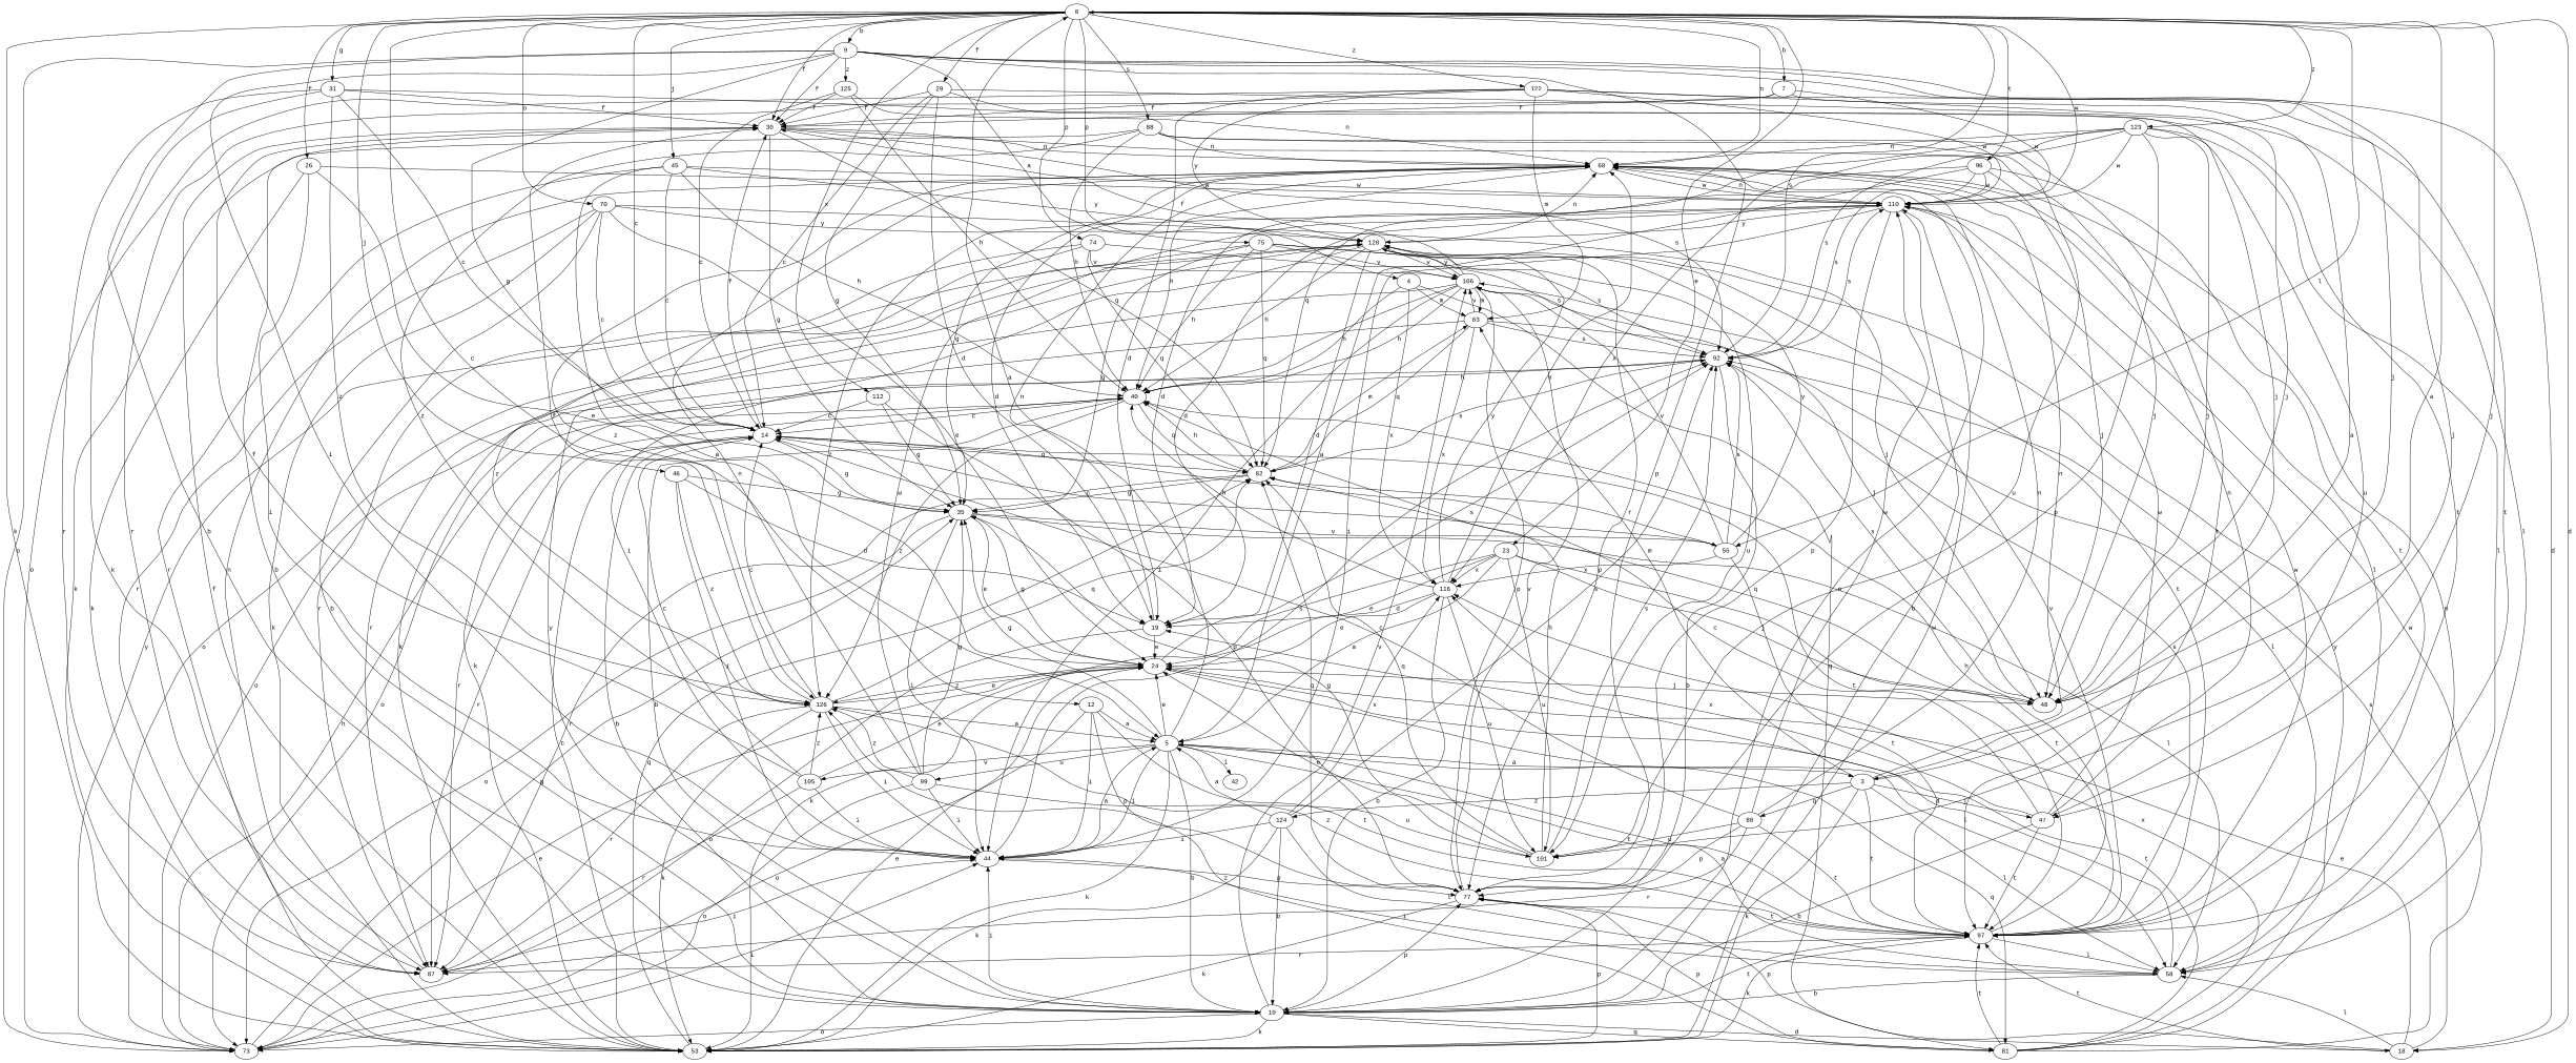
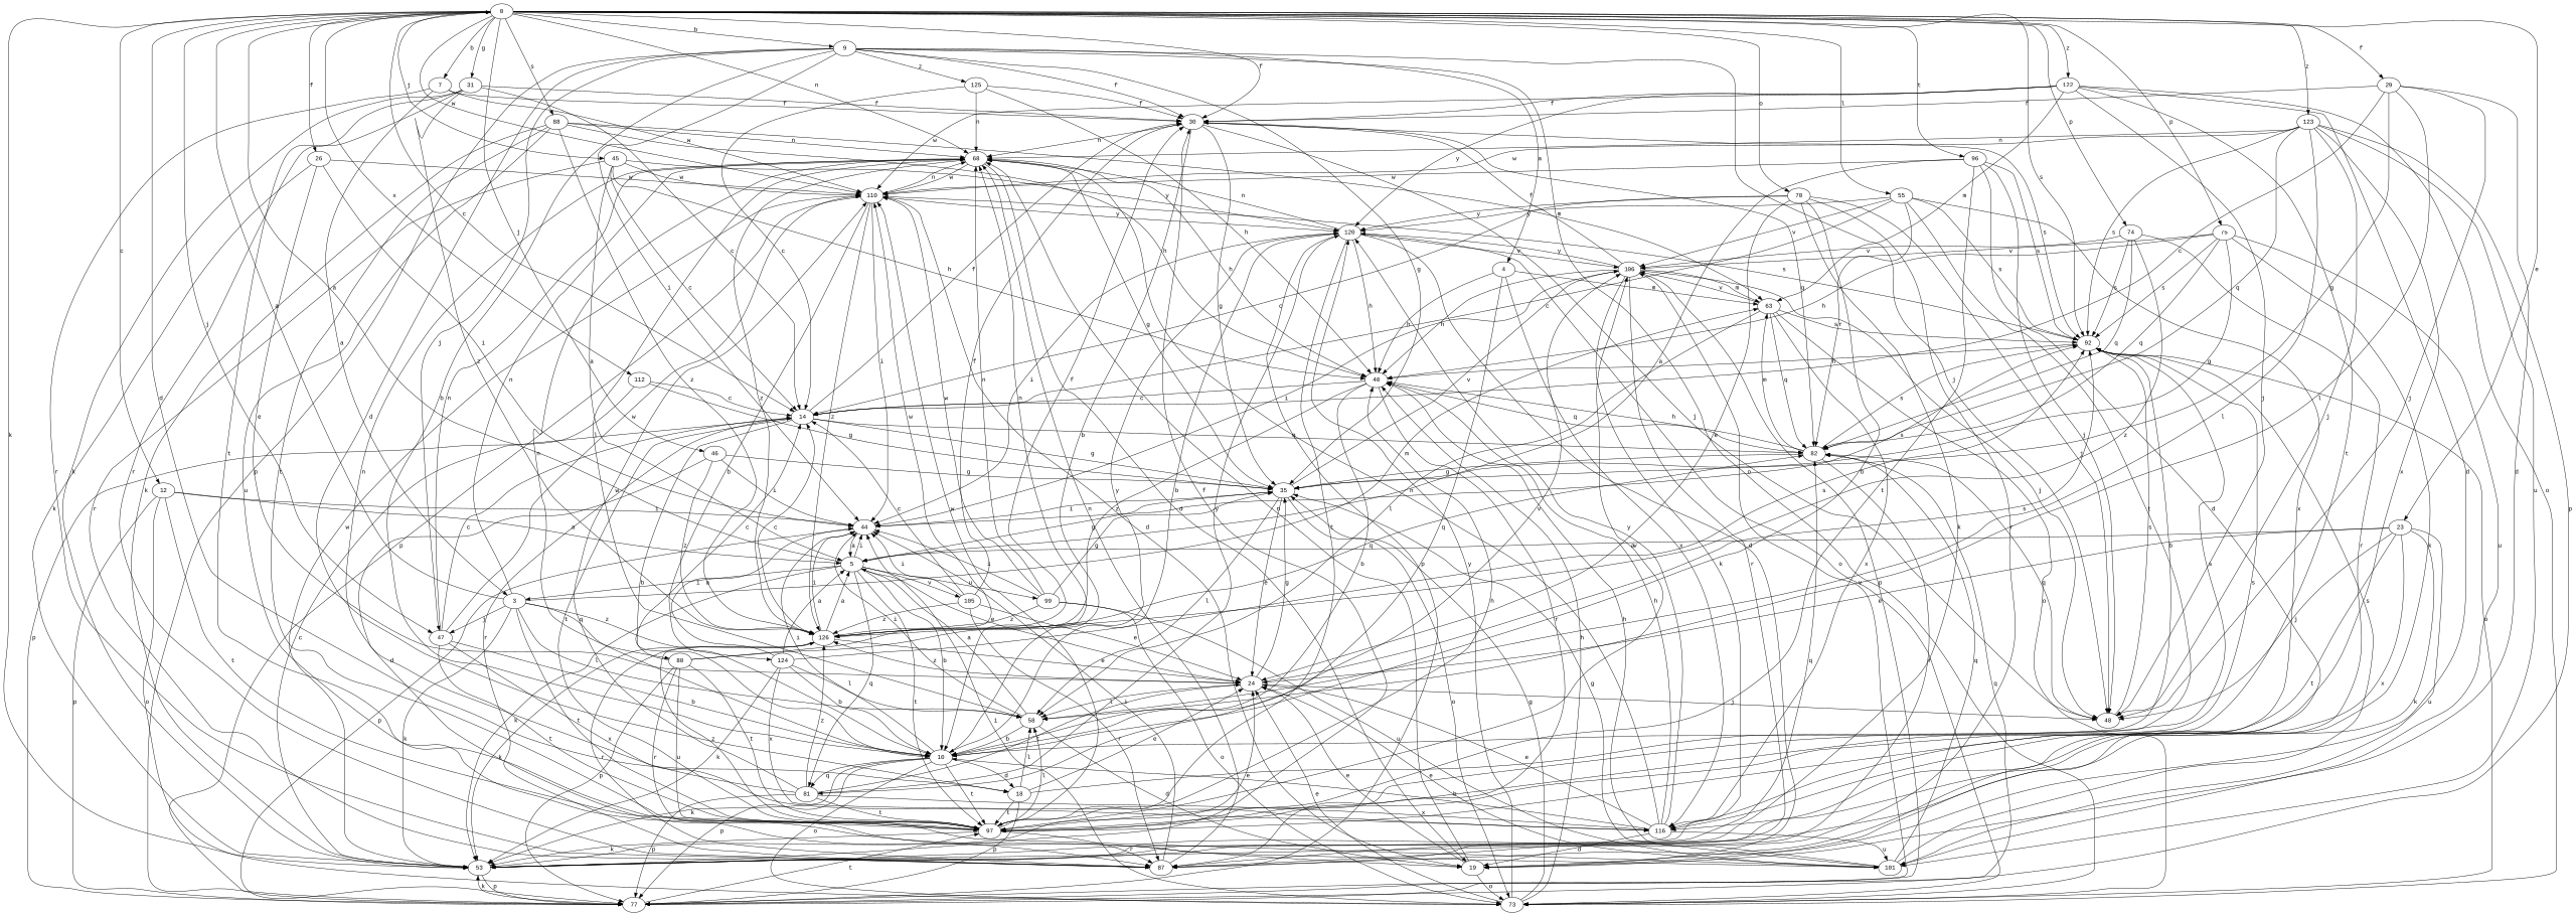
  strict digraph {
    fontname="Liberation Mono"
    node [fontname="Liberation Mono"]
    edge [fontname="Liberation Mono"]
    0
    7
    9
    12
    14
    18
    23
    26
    29
    30
    31
    45
    46
    47
    53
    55
    68
    70
    74
    75
    88
    92
    96
    110
    112
    122
    123
    3
    87
    4
    10
    35
    44
    48
    73
    77
    125
    97
    5
    82
    58
    24
    116
    101
    19
    126
    40
    120
    106
    63
    80
    124
    81
-   42
    99
    105
    0 -> 7 [label=b]
    0 -> 9 [label=b]
    0 -> 12 [label=c]
    0 -> 14 [label=c]
    0 -> 18 [label=d]
    0 -> 23 [label=e]
    0 -> 26 [label=f]
    0 -> 29 [label=f]
    0 -> 30 [label=f]
    0 -> 31 [label=g]
    0 -> 45 [label=j]
    0 -> 46 [label=j]
    0 -> 47 [label=j]
    0 -> 53 [label=k]
    0 -> 55 [label=l]
    0 -> 68 [label=n]
    0 -> 70 [label=o]
    0 -> 74 [label=p]
    0 -> 75 [label=p]
    0 -> 88 [label=s]
    0 -> 92 [label=s]
    0 -> 96 [label=t]
    0 -> 110 [label=w]
    0 -> 112 [label=x]
    0 -> 122 [label=z]
    0 -> 123 [label=z]
    7 -> 30 [label=f]
    7 -> 110 [label=w]
    7 -> 3 [label=a]
    7 -> 87 [label=r]
    9 -> 18 [label=d]
    9 -> 30 [label=f]
    9 -> 47 [label=j]
    9 -> 4 [label=a]
    9 -> 10 [label=b]
    9 -> 35 [label=g]
    9 -> 44 [label=i]
    9 -> 48 [label=j]
    9 -> 73 [label=o]
    9 -> 77 [label=p]
    9 -> 125 [label=z]
    12 -> 44 [label=i]
    12 -> 73 [label=o]
    12 -> 77 [label=p]
    12 -> 97 [label=t]
    12 -> 5 [label=a]
    14 -> 30 [label=f]
    14 -> 87 [label=r]
    14 -> 10 [label=b]
    14 -> 35 [label=g]
    14 -> 97 [label=t]
    14 -> 82 [label=q]
    18 -> 92 [label=s]
    18 -> 77 [label=p]
    18 -> 97 [label=t]
    18 -> 58 [label=l]
    18 -> 24 [label=e]
    23 -> 53 [label=k]
    23 -> 48 [label=j]
    23 -> 97 [label=t]
    23 -> 5 [label=a]
    23 -> 24 [label=e]
    23 -> 116 [label=x]
    23 -> 101 [label=u]
    26 -> 53 [label=k]
    26 -> 110 [label=w]
    26 -> 44 [label=i]
    26 -> 24 [label=e]
    29 -> 14 [label=c]
    29 -> 30 [label=f]
    29 -> 35 [label=g]
    29 -> 48 [label=j]
    29 -> 58 [label=l]
    29 -> 19 [label=d]
    30 -> 68 [label=n]
    30 -> 92 [label=s]
    30 -> 10 [label=b]
    30 -> 35 [label=g]
    30 -> 48 [label=j]
    30 -> 82 [label=q]
    31 -> 14 [label=c]
    31 -> 30 [label=f]
    31 -> 53 [label=k]
    31 -> 87 [label=r]
    31 -> 97 [label=t]
    31 -> 126 [label=z]
    45 -> 14 [label=c]
    45 -> 110 [label=w]
    45 -> 87 [label=r]
    45 -> 5 [label=a]
    45 -> 40 [label=h]
    45 -> 120 [label=y]
    46 -> 35 [label=g]
    46 -> 44 [label=i]
    46 -> 19 [label=d]
    46 -> 126 [label=z]
    47 -> 14 [label=c]
    47 -> 68 [label=n]
    47 -> 110 [label=w]
    47 -> 10 [label=b]
    47 -> 97 [label=t]
    47 -> 116 [label=x]
    53 -> 14 [label=c]
    53 -> 30 [label=f]
    53 -> 110 [label=w]
    53 -> 77 [label=p]
    53 -> 82 [label=q]
    53 -> 24 [label=e]
    55 -> 14 [label=c]
    55 -> 92 [label=s]
    55 -> 97 [label=t]
    55 -> 82 [label=r]
    55 -> 116 [label=x]
    55 -> 120 [label=y]
    55 -> 106 [label=v]
    68 -> 110 [label=w]
    68 -> 35 [label=g]
    68 -> 58 [label=l]
    68 -> 19 [label=d]
    68 -> 126 [label=z]
    68 -> 40 [label=h]
    70 -> 14 [label=c]
    70 -> 53 [label=k]
    70 -> 87 [label=r]
    70 -> 10 [label=b]
    70 -> 48 [label=j]
    70 -> 24 [label=e]
    70 -> 120 [label=y]
    74 -> 92 [label=s]
    74 -> 87 [label=r]
    74 -> 82 [label=q]
    74 -> 126 [label=z]
    74 -> 106 [label=v]
    75 -> 53 [label=k]
    75 -> 92 [label=s]
    75 -> 35 [label=g]
    75 -> 82 [label=q]
    75 -> 101 [label=u]
    75 -> 40 [label=h]
    75 -> 106 [label=v]
    88 -> 53 [label=k]
    88 -> 68 [label=n]
    88 -> 97 [label=t]
    88 -> 101 [label=u]
    88 -> 126 [label=z]
    88 -> 40 [label=h]
+   88 -> 63 [label=m]
    92 -> 110 [label=s]
    92 -> 10 [label=b]
    92 -> 73 [label=o]
    92 -> 40 [label=h]
    96 -> 92 [label=s]
    96 -> 110 [label=w]
    96 -> 48 [label=j]
    96 -> 97 [label=t]
    96 -> 5 [label=a]
    96 -> 19 [label=d]
    110 -> 68 [label=n]
    110 -> 10 [label=b]
    110 -> 44 [label=i]
    110 -> 77 [label=p]
    110 -> 19 [label=d]
    110 -> 126 [label=z]
    110 -> 120 [label=y]
    112 -> 14 [label=c]
    112 -> 35 [label=g]
    112 -> 77 [label=p]
    122 -> 30 [label=f]
    122 -> 110 [label=w]
    122 -> 48 [label=j]
    122 -> 73 [label=o]
    122 -> 97 [label=t]
    122 -> 19 [label=d]
    122 -> 120 [label=y]
    122 -> 63 [label=m]
    123 -> 68 [label=n]
    123 -> 92 [label=s]
    123 -> 110 [label=w]
    123 -> 48 [label=j]
    123 -> 77 [label=p]
    123 -> 82 [label=q]
    123 -> 58 [label=l]
    123 -> 116 [label=x]
    123 -> 101 [label=u]
    3 -> 0 [label=a]
    3 -> 47 [label=j]
    3 -> 53 [label=k]
    3 -> 68 [label=n]
    3 -> 97 [label=t]
    3 -> 58 [label=l]
    3 -> 63 [label=m]
    3 -> 80 [label=q]
    3 -> 124 [label=z]
    87 -> 68 [label=n]
    87 -> 44 [label=i]
    4 -> 116 [label=x]
    4 -> 40 [label=h]
    4 -> 63 [label=m]
    4 -> 81 [label=q]
    10 -> 18 [label=d]
    10 -> 53 [label=k]
    10 -> 68 [label=n]
    10 -> 44 [label=i]
    10 -> 73 [label=o]
    10 -> 77 [label=p]
    10 -> 97 [label=t]
    10 -> 120 [label=y]
    10 -> 106 [label=v]
    10 -> 81 [label=q]
    35 -> 44 [label=i]
    35 -> 73 [label=o]
    35 -> 58 [label=l]
    35 -> 24 [label=e]
-   35 -> 55 [label=v]
+   35 -> 106 [label=v]
    44 -> 92 [label=s]
    44 -> 77 [label=p]
    44 -> 5 [label=a]
    48 -> 92 [label=s]
    48 -> 82 [label=q]
    73 -> 35 [label=g]
    73 -> 44 [label=i]
    73 -> 24 [label=e]
    73 -> 40 [label=h]
    73 -> 120 [label=y]
    77 -> 53 [label=k]
    77 -> 97 [label=t]
    77 -> 82 [label=q]
    77 -> 106 [label=v]
    125 -> 14 [label=c]
    125 -> 30 [label=f]
    125 -> 68 [label=n]
    125 -> 40 [label=h]
    97 -> 53 [label=k]
    97 -> 92 [label=s]
    97 -> 110 [label=w]
    97 -> 87 [label=r]
    97 -> 58 [label=l]
    97 -> 126 [label=z]
    97 -> 40 [label=h]
    97 -> 106 [label=v]
    5 -> 0 [label=a]
    5 -> 53 [label=k]
    5 -> 3 [label=a]
    5 -> 10 [label=b]
    5 -> 35 [label=g]
    5 -> 44 [label=i]
    5 -> 97 [label=t]
    5 -> 24 [label=e]
    5 -> 81 [label=q]
-   5 -> 42 [label=i]
    5 -> 99 [label=u]
    5 -> 105 [label=v]
    82 -> 92 [label=s]
    82 -> 87 [label=r]
    82 -> 35 [label=g]
    82 -> 40 [label=h]
    82 -> 63 [label=m]
    58 -> 10 [label=b]
    58 -> 44 [label=i]
    58 -> 5 [label=a]
    58 -> 19 [label=d]
    24 -> 92 [label=s]
    24 -> 35 [label=g]
    24 -> 48 [label=j]
    24 -> 58 [label=l]
    24 -> 126 [label=z]
    116 -> 68 [label=n]
    116 -> 10 [label=b]
    116 -> 24 [label=e]
    116 -> 101 [label=u]
    116 -> 19 [label=d]
    116 -> 40 [label=h]
    116 -> 120 [label=y]
    101 -> 92 [label=s]
    101 -> 35 [label=g]
    101 -> 82 [label=q]
    101 -> 24 [label=e]
    101 -> 40 [label=h]
    19 -> 68 [label=n]
    19 -> 73 [label=o]
    19 -> 24 [label=e]
    126 -> 14 [label=c]
    126 -> 30 [label=f]
    126 -> 53 [label=k]
    126 -> 87 [label=r]
    126 -> 44 [label=i]
    126 -> 5 [label=a]
    126 -> 82 [label=q]
    126 -> 24 [label=e]
    40 -> 14 [label=c]
    40 -> 87 [label=r]
    40 -> 10 [label=b]
    40 -> 82 [label=q]
    40 -> 126 [label=z]
    120 -> 68 [label=n]
+   120 -> 10 [label=b]
    120 -> 44 [label=i]
    120 -> 73 [label=o]
    120 -> 77 [label=p]
    120 -> 97 [label=t]
    120 -> 19 [label=d]
    120 -> 40 [label=h]
    120 -> 106 [label=v]
    106 -> 30 [label=f]
    106 -> 53 [label=k]
    106 -> 87 [label=r]
    106 -> 44 [label=i]
    106 -> 48 [label=j]
    106 -> 77 [label=p]
    106 -> 40 [label=h]
    106 -> 120 [label=y]
    106 -> 63 [label=m]
    63 -> 92 [label=s]
    63 -> 73 [label=o]
    63 -> 82 [label=q]
    63 -> 58 [label=l]
    63 -> 116 [label=x]
    63 -> 106 [label=v]
    80 -> 14 [label=c]
    80 -> 68 [label=n]
    80 -> 110 [label=w]
    80 -> 87 [label=r]
    80 -> 77 [label=p]
    80 -> 97 [label=t]
    80 -> 101 [label=u]
    124 -> 53 [label=k]
    124 -> 92 [label=s]
    124 -> 10 [label=b]
    124 -> 44 [label=i]
    124 -> 5 [label=a]
    124 -> 58 [label=l]
    124 -> 116 [label=x]
    81 -> 68 [label=n]
    81 -> 110 [label=w]
    81 -> 77 [label=p]
    81 -> 97 [label=t]
    81 -> 24 [label=t]
    81 -> 116 [label=x]
    81 -> 126 [label=z]
    81 -> 120 [label=y]
    99 -> 68 [label=n]
    99 -> 110 [label=w]
    99 -> 35 [label=g]
    99 -> 44 [label=i]
    99 -> 73 [label=o]
    99 -> 101 [label=u]
    99 -> 126 [label=z]
    105 -> 14 [label=c]
    105 -> 30 [label=f]
    105 -> 87 [label=r]
    105 -> 44 [label=i]
    105 -> 24 [label=e]
    105 -> 126 [label=z]
  }
